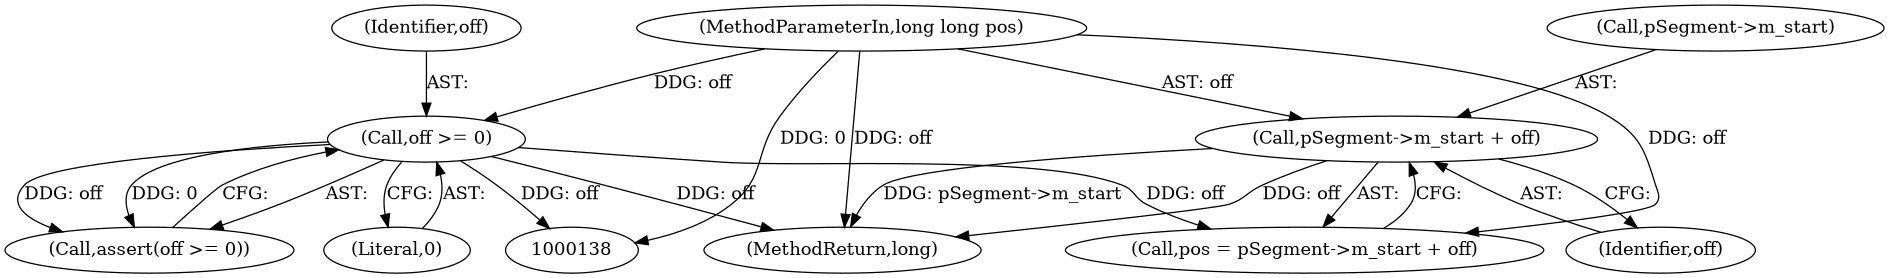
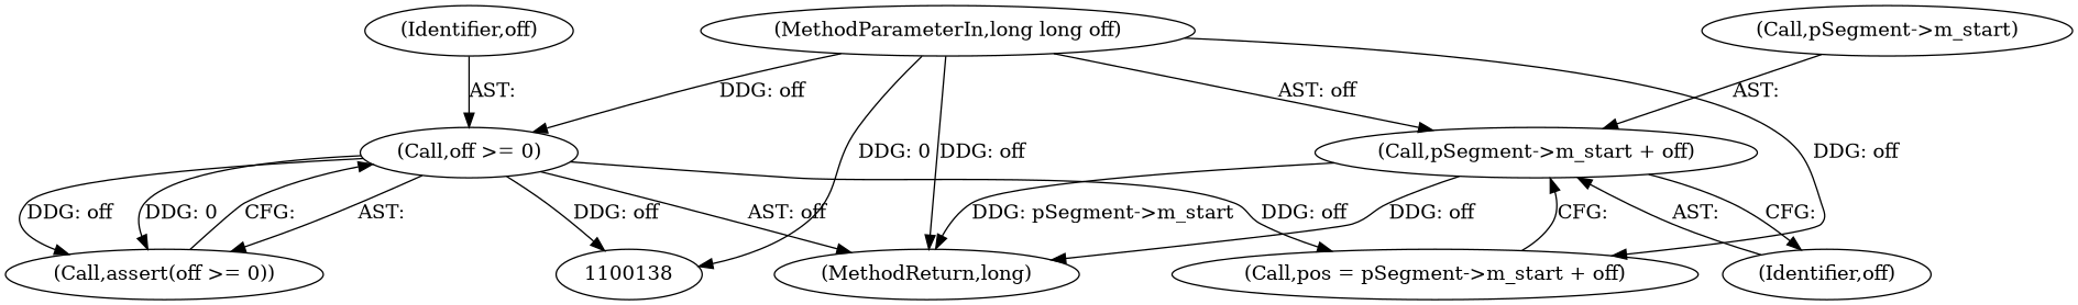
  digraph {
    n1 [label="(Call,pSegment->m_start + off)"]
    n2 [label="(MethodReturn,long)"]
    n3 [label="(Identifier,off)"]
    n4 [label="(Call,pos = pSegment->m_start + off)"]
    n5 [label="(Call,off >= 0)"]
-   n6 [label="(Literal,0)"]
    n7 [label="(Call,assert(off >= 0))"]
-   1000138
-   n9 [label="(MethodParameterIn,long long pos)"]
+   1000138 [label=1100138]
+   n9 [label="(MethodParameterIn,long long off)"]
    n10 [label="(Identifier,off)"]
    n11 [label="(Call,pSegment->m_start)"]
    n1 -> n2 [label="DDG: pSegment->m_start"]
    n1 -> n2 [label="DDG: off"]
    n1 -> n3 [label="CFG: "]
-   n1 -> n4 [label="AST: "]
    n3 -> n1 [label="AST: "]
    n4 -> n1 [label="CFG: "]
-   n5 -> n2 [label="DDG: off"]
+   n5 -> n2 [label="AST: off"]
    n5 -> n4 [label="DDG: off"]
-   n5 -> n6 [label="CFG: "]
    n5 -> n7 [label="AST: "]
    n5 -> n7 [label="DDG: off"]
    n5 -> n7 [label="DDG: 0"]
    n5 -> 1000138 [label="DDG: off"]
-   n6 -> n5 [label="AST: "]
    n7 -> n5 [label="CFG: "]
    n9 -> n1 [label="AST: off"]
    n9 -> n2 [label="DDG: off"]
    n9 -> n4 [label="DDG: off"]
    n9 -> n5 [label="DDG: off"]
    n9 -> 1000138 [label="DDG: 0"]
    n10 -> n5 [label="AST: "]
    n11 -> n1 [label="AST: "]
  }
